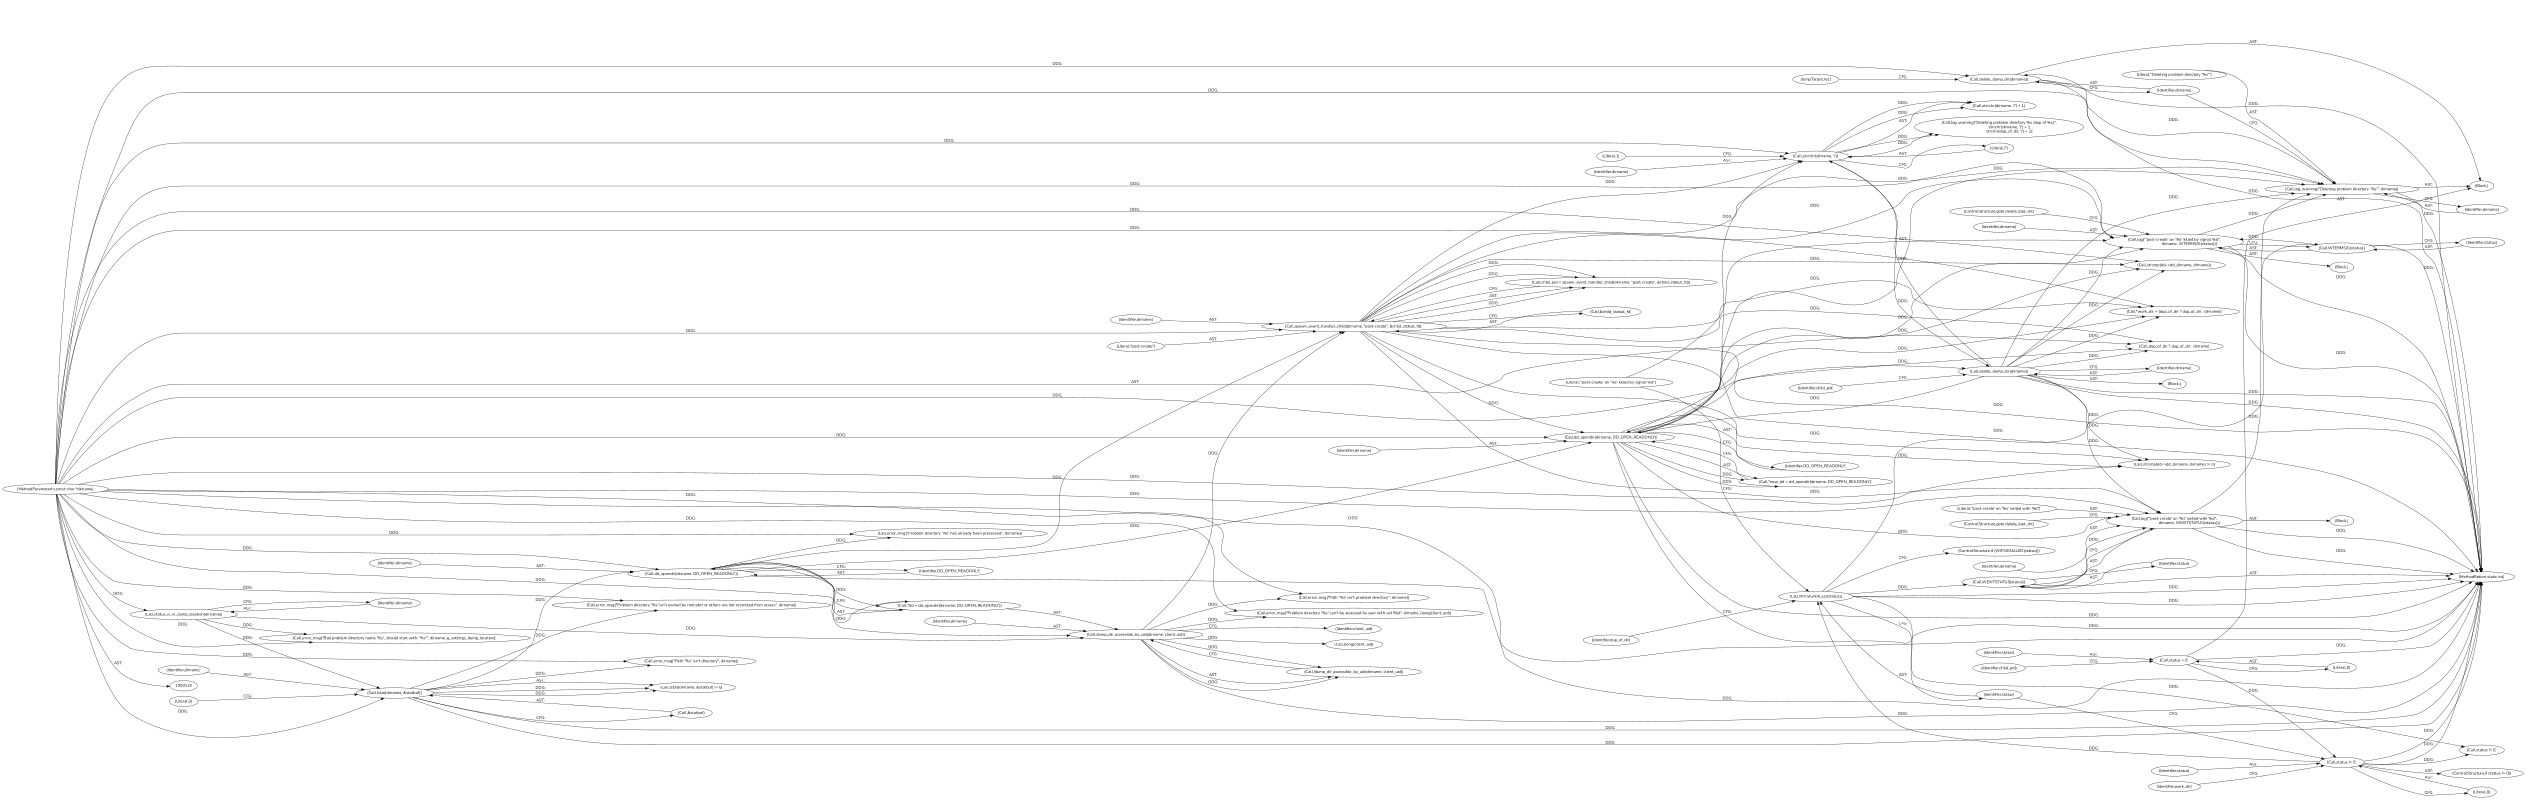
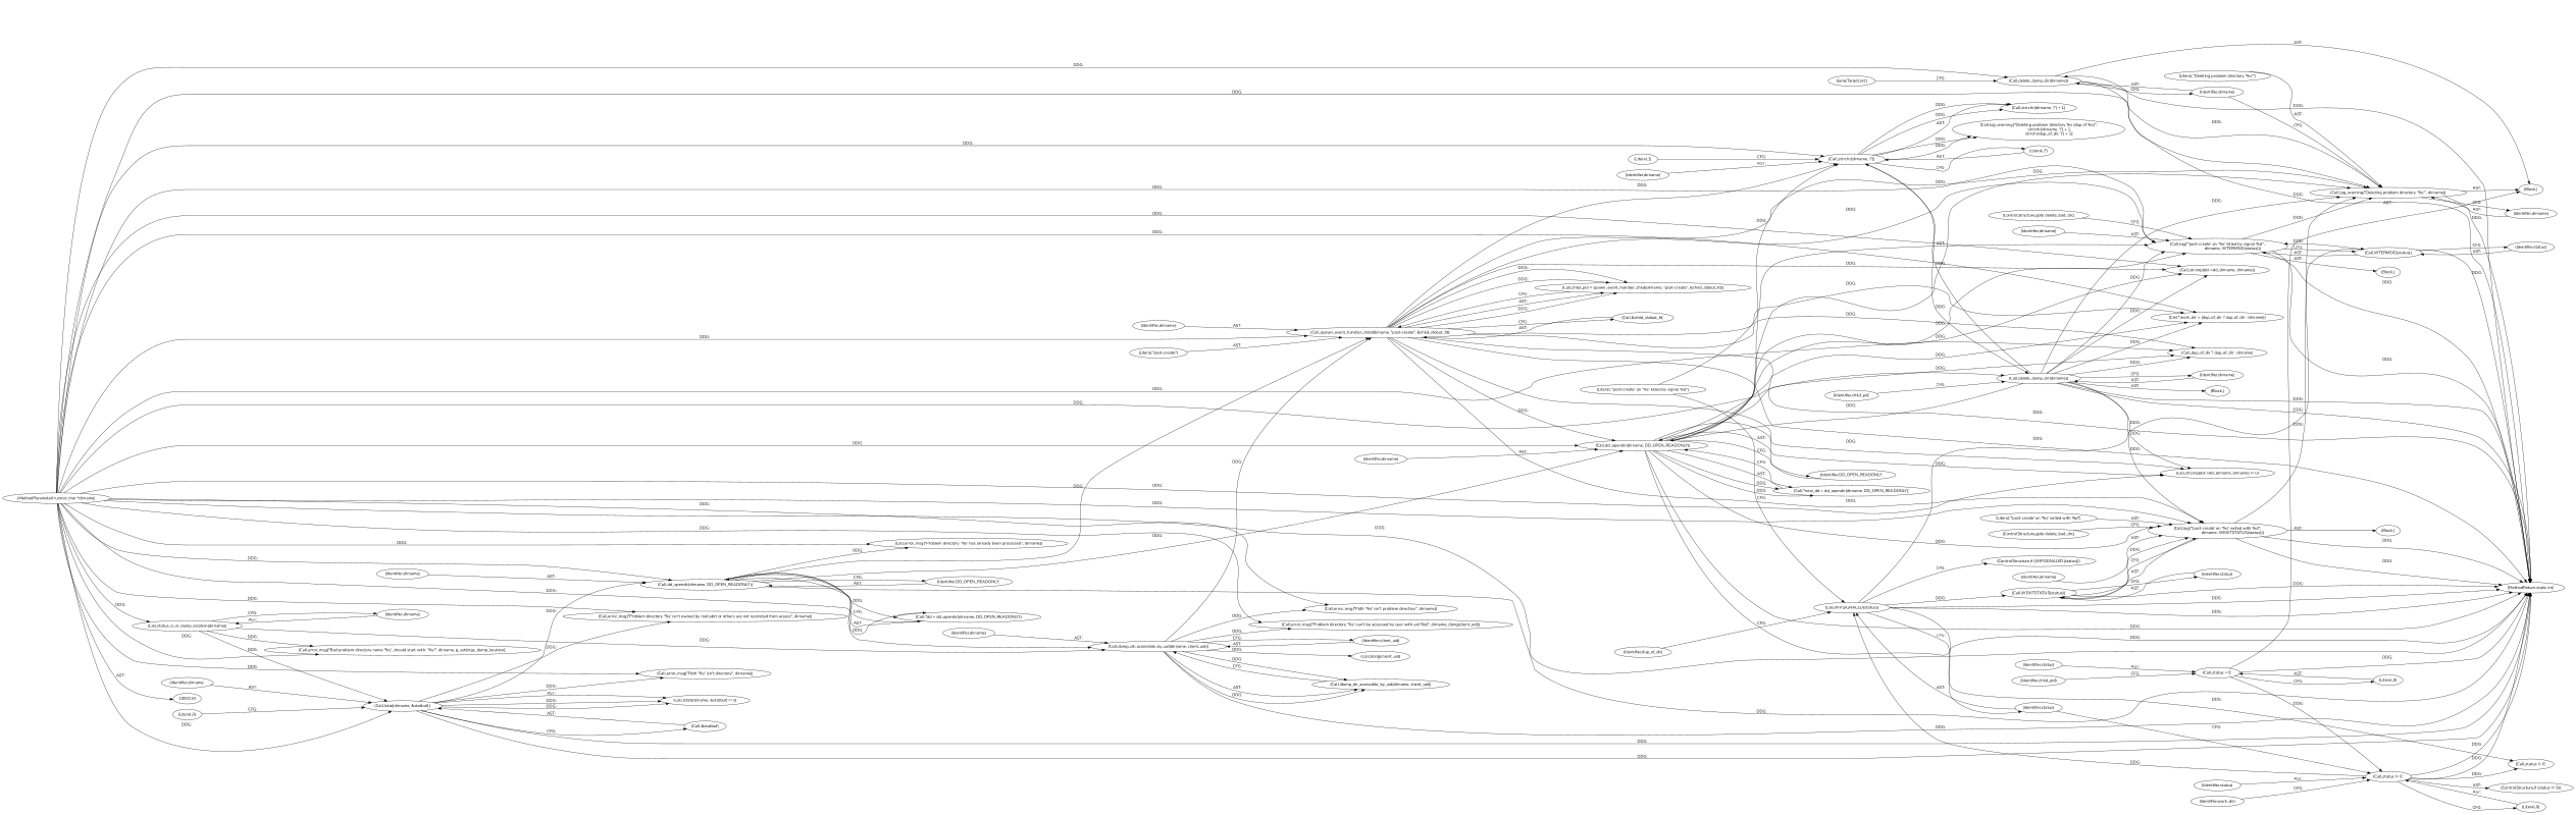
  digraph {
    fontname=Nunito
    rankdir=LR
    node [fontname=Nunito]
    edge [fontname=Nunito]
    n1 [label="(Call,delete_dump_dir(dirname))"]
    n2 [label="(Block,)"]
    n3 [label="(Identifier,dirname)"]
    n4 [label="(MethodReturn,static int)"]
    n5 [label="(Call,log_warning(\"Deleting problem directory '%s'\", dirname))"]
    n6 [label="(Identifier,dirname)"]
    n7 [label="(Call,log(\"'post-create' on '%s' killed by signal %d\",\n                            dirname, WTERMSIG(status)))"]
    n8 [label="(Call,WTERMSIG(status))"]
    n9 [label="(Block,)"]
    n10 [label="(Identifier,status)"]
    n11 [label="(Call,spawn_event_handler_child(dirname, \"post-create\", &child_stdout_fd))"]
    n12 [label="(Call,dd_opendir(dirname, DD_OPEN_READONLY))"]
    n13 [label="(Call,strrchr(dirname, '/'))"]
    n14 [label="(Call,log(\"'post-create' on '%s' exited with %d\",\n                            dirname, WEXITSTATUS(status)))"]
    n15 [label="(Call,strcmp(dd->dd_dirname, dirname) != 0)"]
    n16 [label="(Call,dup_of_dir ? dup_of_dir : dirname)"]
    n17 [label="(Call,child_pid = spawn_event_handler_child(dirname, \"post-create\", &child_stdout_fd))"]
    n18 [label="(Call,*work_dir = (dup_of_dir ? dup_of_dir : dirname))"]
    n19 [label="(Call,&child_stdout_fd)"]
    n20 [label="(Call,strcmp(dd->dd_dirname, dirname))"]
    n21 [label="(Call,*new_dd = dd_opendir(dirname, DD_OPEN_READONLY))"]
    n22 [label="(Identifier,DD_OPEN_READONLY)"]
    n23 [label="(Call,delete_dump_dir(dirname))"]
    n24 [label="(Call,strrchr(dirname, '/') + 1)"]
    n25 [label="(Call,log_warning(\"Deleting problem directory %s (dup of %s)\",\n                    strrchr(dirname, '/') + 1,\n                    strrchr(dup_of_dir, '/') + 1))"]
    n26 [label="(Literal,'/')"]
    n27 [label="(Call,WEXITSTATUS(status))"]
    n28 [label="(Block,)"]
    n29 [label="(Call,dd_opendir(dirname, DD_OPEN_READONLY))"]
    n30 [label="(Call,*dd = dd_opendir(dirname, DD_OPEN_READONLY))"]
    n31 [label="(Call,error_msg(\"Problem directory '%s' has already been processed\", dirname))"]
    n32 [label="(Identifier,DD_OPEN_READONLY)"]
    n33 [label="(Call,lstat(dirname, &statbuf))"]
    n34 [label="(Call,lstat(dirname, &statbuf) != 0)"]
    n35 [label="(Call,error_msg(\"Problem directory '%s' isn't owned by root:abrt or others are not restricted from access\", dirname))"]
    n36 [label="(Call,error_msg(\"Path '%s' isn't directory\", dirname))"]
    n37 [label="(Call,&statbuf)"]
    n38 [label="(Call,status_is_in_dump_location(dirname))"]
    n39 [label="(Call,dump_dir_accessible_by_uid(dirname, client_uid))"]
    n40 [label="(Call,error_msg(\"Bad problem directory name '%s', should start with: '%s'\", dirname, g_settings_dump_location))"]
    n41 [label="(Identifier,dirname)"]
    n42 [label="(Call,error_msg(\"Problem directory '%s' can't be accessed by user with uid %ld\", dirname, (long)client_uid))"]
    n43 [label="(Call,error_msg(\"Path '%s' isn't problem directory\", dirname))"]
    n44 [label="(Identifier,client_uid)"]
    n45 [label="(Call,(long)client_uid)"]
    n46 [label="(Call,!dump_dir_accessible_by_uid(dirname, client_uid))"]
    n47 [label="(MethodParameterIn,const char *dirname)"]
    1000133
    n49 [label="(Identifier,dirname)"]
    n50 [label="(Block,)"]
    n51 [label="(Call,WIFSIGNALED(status))"]
    n52 [label="(Identifier,status)"]
    n53 [label="(ControlStructure,if (WIFSIGNALED(status)))"]
    n54 [label="(Call,status != 0)"]
    n55 [label="(Identifier,status)"]
    n56 [label="(Call,status != 0)"]
    n57 [label="(Literal,0)"]
    n58 [label="(ControlStructure,if (status != 0))"]
    n59 [label="(Call,status = 0)"]
    n60 [label="(Literal,0)"]
    n61 [label="(Identifier,dup_of_dir)"]
    n62 [label="(Identifier,status)"]
    n63 [label="(Identifier,dirname)"]
    n64 [label="(Identifier,dirname)"]
    n65 [label="(Literal,\"'post-create' on '%s' killed by signal %d\")"]
    n66 [label="(Identifier,dirname)"]
    n67 [label="(Identifier,child_pid)"]
    n68 [label="(Identifier,dirname)"]
    n69 [label="(JumpTarget,ret:)"]
    n70 [label="(Literal,\"'post-create' on '%s' exited with %d\")"]
    n71 [label="(Literal,0)"]
    n72 [label="(Identifier,dirname)"]
    n73 [label="(Literal,1)"]
    n74 [label="(ControlStructure,goto delete_bad_dir;)"]
    n75 [label="(ControlStructure,goto delete_bad_dir;)"]
    n76 [label="(Literal,\"Deleting problem directory '%s'\")"]
    n77 [label="(Identifier,work_dir)"]
    n78 [label="(Identifier,status)"]
    n79 [label="(Identifier,dirname)"]
    n80 [label="(Identifier,child_pid)"]
    n81 [label="(Literal,\"post-create\")"]
    n82 [label="(Identifier,dirname)"]
    n83 [label="(Identifier,dirname)"]
    n1 -> n2 [label="AST: "]
    n1 -> n3 [label="CFG: "]
    n1 -> n4 [label="DDG: "]
    n1 -> n4 [label="DDG: "]
    n3 -> n1 [label="AST: "]
    n3 -> n5 [label="CFG: "]
    n5 -> n1 [label="DDG: "]
    n5 -> n2 [label="AST: "]
    n5 -> n4 [label="DDG: "]
    n5 -> n6 [label="CFG: "]
    n6 -> n5 [label="AST: "]
    n7 -> n4 [label="DDG: "]
    n7 -> n4 [label="DDG: "]
    n7 -> n5 [label="DDG: "]
    n7 -> n8 [label="CFG: "]
    n7 -> n9 [label="AST: "]
    n8 -> n4 [label="DDG: "]
    n8 -> n7 [label="AST: "]
    n8 -> n7 [label="DDG: "]
    n8 -> n10 [label="CFG: "]
    n10 -> n8 [label="AST: "]
    n11 -> n4 [label="DDG: "]
    n11 -> n4 [label="DDG: "]
    n11 -> n5 [label="DDG: "]
    n11 -> n7 [label="DDG: "]
    n11 -> n12 [label="DDG: "]
    n11 -> n13 [label="DDG: "]
    n11 -> n14 [label="DDG: "]
    n11 -> n15 [label="DDG: "]
    n11 -> n16 [label="DDG: "]
    n11 -> n17 [label="AST: "]
    n11 -> n17 [label="DDG: "]
    n11 -> n17 [label="DDG: "]
    n11 -> n17 [label="DDG: "]
    n11 -> n18 [label="DDG: "]
    n11 -> n19 [label="CFG: "]
    n11 -> n20 [label="DDG: "]
    n12 -> n4 [label="DDG: "]
    n12 -> n4 [label="DDG: "]
    n12 -> n5 [label="DDG: "]
    n12 -> n7 [label="DDG: "]
    n12 -> n13 [label="DDG: "]
    n12 -> n14 [label="DDG: "]
    n12 -> n15 [label="DDG: "]
    n12 -> n16 [label="DDG: "]
    n12 -> n18 [label="DDG: "]
    n12 -> n20 [label="DDG: "]
    n12 -> n21 [label="AST: "]
    n12 -> n21 [label="DDG: "]
    n12 -> n21 [label="DDG: "]
    n12 -> n22 [label="CFG: "]
    n13 -> n23 [label="DDG: "]
    n13 -> n24 [label="AST: "]
    n13 -> n24 [label="DDG: "]
    n13 -> n24 [label="DDG: "]
    n13 -> n25 [label="DDG: "]
    n13 -> n25 [label="DDG: "]
    n13 -> n26 [label="CFG: "]
    n14 -> n4 [label="DDG: "]
    n14 -> n4 [label="DDG: "]
    n14 -> n5 [label="DDG: "]
    n14 -> n27 [label="CFG: "]
    n14 -> n28 [label="AST: "]
    n17 -> n11 [label="CFG: "]
    n19 -> n11 [label="AST: "]
    n21 -> n12 [label="CFG: "]
    n22 -> n12 [label="AST: "]
    n23 -> n4 [label="DDG: "]
    n23 -> n4 [label="DDG: "]
    n23 -> n5 [label="DDG: "]
    n23 -> n7 [label="DDG: "]
    n23 -> n12 [label="DDG: "]
    n23 -> n13 [label="DDG: "]
    n23 -> n14 [label="DDG: "]
    n23 -> n15 [label="DDG: "]
    n23 -> n16 [label="DDG: "]
    n23 -> n18 [label="DDG: "]
    n23 -> n20 [label="DDG: "]
    n23 -> n49 [label="CFG: "]
    n23 -> n50 [label="AST: "]
    n26 -> n13 [label="AST: "]
-   n27 -> n4 [label="AST: "]
+   n27 -> n4 [label="DDG: "]
    n27 -> n14 [label="AST: "]
    n27 -> n14 [label="DDG: "]
    n27 -> n55 [label="CFG: "]
    n29 -> n4 [label="DDG: "]
    n29 -> n11 [label="DDG: "]
    n29 -> n12 [label="DDG: "]
    n29 -> n30 [label="AST: "]
    n29 -> n30 [label="DDG: "]
    n29 -> n30 [label="DDG: "]
    n29 -> n31 [label="DDG: "]
    n29 -> n32 [label="CFG: "]
    n30 -> n29 [label="CFG: "]
    n32 -> n29 [label="AST: "]
    n33 -> n4 [label="DDG: "]
    n33 -> n4 [label="DDG: "]
    n33 -> n29 [label="DDG: "]
    n33 -> n34 [label="AST: "]
    n33 -> n34 [label="DDG: "]
    n33 -> n34 [label="DDG: "]
    n33 -> n35 [label="DDG: "]
    n33 -> n36 [label="DDG: "]
    n33 -> n37 [label="CFG: "]
    n37 -> n33 [label="AST: "]
    n38 -> n33 [label="DDG: "]
    n38 -> n39 [label="DDG: "]
    n38 -> n40 [label="DDG: "]
    n38 -> n41 [label="CFG: "]
    n39 -> n4 [label="DDG: "]
    n39 -> n11 [label="DDG: "]
    n39 -> n42 [label="DDG: "]
    n39 -> n43 [label="DDG: "]
    n39 -> n44 [label="CFG: "]
    n39 -> n45 [label="DDG: "]
    n39 -> n46 [label="AST: "]
    n39 -> n46 [label="DDG: "]
    n39 -> n46 [label="DDG: "]
    n41 -> n38 [label="AST: "]
-   n30 -> n39 [label="AST: "]
+   n44 -> n39 [label="AST: "]
    n46 -> n39 [label="CFG: "]
    n47 -> n1 [label="DDG: "]
    n47 -> n4 [label="DDG: "]
    n47 -> n5 [label="DDG: "]
    n47 -> n7 [label="DDG: "]
    n47 -> n11 [label="DDG: "]
    n47 -> n12 [label="DDG: "]
    n47 -> n13 [label="DDG: "]
    n47 -> n14 [label="DDG: "]
    n47 -> n15 [label="DDG: "]
-   n47 -> n16 [label="AST: "]
+   n47 -> n16 [label="DDG: "]
    n47 -> n18 [label="DDG: "]
    n47 -> n20 [label="DDG: "]
    n47 -> n23 [label="DDG: "]
    n47 -> n29 [label="DDG: "]
    n47 -> n31 [label="DDG: "]
    n47 -> n33 [label="DDG: "]
    n47 -> n35 [label="DDG: "]
    n47 -> n36 [label="DDG: "]
    n47 -> n38 [label="DDG: "]
    n47 -> n39 [label="DDG: "]
    n47 -> n40 [label="DDG: "]
    n47 -> n42 [label="DDG: "]
    n47 -> n43 [label="DDG: "]
    n47 -> 1000133 [label="AST: "]
    n49 -> n23 [label="AST: "]
    n51 -> n4 [label="DDG: "]
    n51 -> n4 [label="DDG: "]
    n51 -> n8 [label="DDG: "]
    n51 -> n27 [label="DDG: "]
    n51 -> n52 [label="CFG: "]
    n51 -> n53 [label="CFG: "]
    n51 -> n54 [label="DDG: "]
    n52 -> n51 [label="AST: "]
    n52 -> n56 [label="CFG: "]
    n55 -> n27 [label="AST: "]
    n56 -> n4 [label="DDG: "]
    n56 -> n4 [label="DDG: "]
    n56 -> n51 [label="DDG: "]
    n56 -> n54 [label="DDG: "]
    n56 -> n57 [label="CFG: "]
    n56 -> n58 [label="AST: "]
    n57 -> n56 [label="AST: "]
    n59 -> n2 [label="AST: "]
    n59 -> n4 [label="DDG: "]
    n59 -> n56 [label="DDG: "]
    n59 -> n60 [label="CFG: "]
    n60 -> n59 [label="AST: "]
    n61 -> n51 [label="CFG: "]
    n62 -> n56 [label="AST: "]
    n63 -> n12 [label="AST: "]
    n64 -> n14 [label="AST: "]
    n65 -> n7 [label="AST: "]
    n65 -> n51 [label="CFG: "]
    n66 -> n33 [label="AST: "]
    n67 -> n23 [label="CFG: "]
    n68 -> n39 [label="AST: "]
    n69 -> n1 [label="CFG: "]
    n70 -> n14 [label="AST: "]
    n71 -> n33 [label="CFG: "]
    n72 -> n29 [label="AST: "]
    n73 -> n13 [label="CFG: "]
    n74 -> n7 [label="CFG: "]
    n75 -> n14 [label="CFG: "]
    n76 -> n5 [label="AST: "]
    n77 -> n56 [label="CFG: "]
    n78 -> n59 [label="AST: "]
    n79 -> n7 [label="AST: "]
    n80 -> n59 [label="CFG: "]
    n81 -> n11 [label="AST: "]
    n82 -> n11 [label="AST: "]
    n83 -> n13 [label="AST: "]
  }
